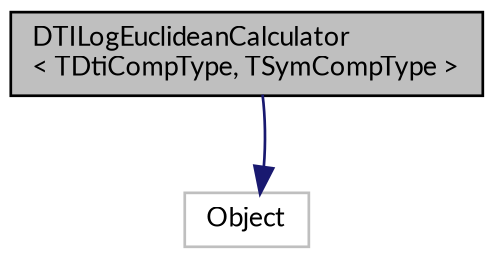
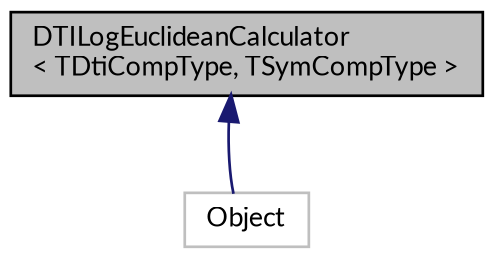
  digraph {
    fontname=Lato
    node [fontname=Lato fontsize=10 shape=record style=filled]
    n1 [color=black fillcolor=grey75 fontcolor=black height=0.2 label="DTILogEuclideanCalculator\l\< TDtiCompType, TSymCompType \>" width=0.4]
    n2 [color=grey75 fillcolor=white height=0.2 label=Object width=0.4]
-   n2 -> n1 [color=midnightblue dir=back fontname=Lato fontsize=10 labelfontname=Helvetica labelfontsize=10 style=solid]
+   n1 -> n2 [color=midnightblue dir=back fontname=Lato fontsize=10 labelfontname=Helvetica labelfontsize=10 style=solid]
  }
